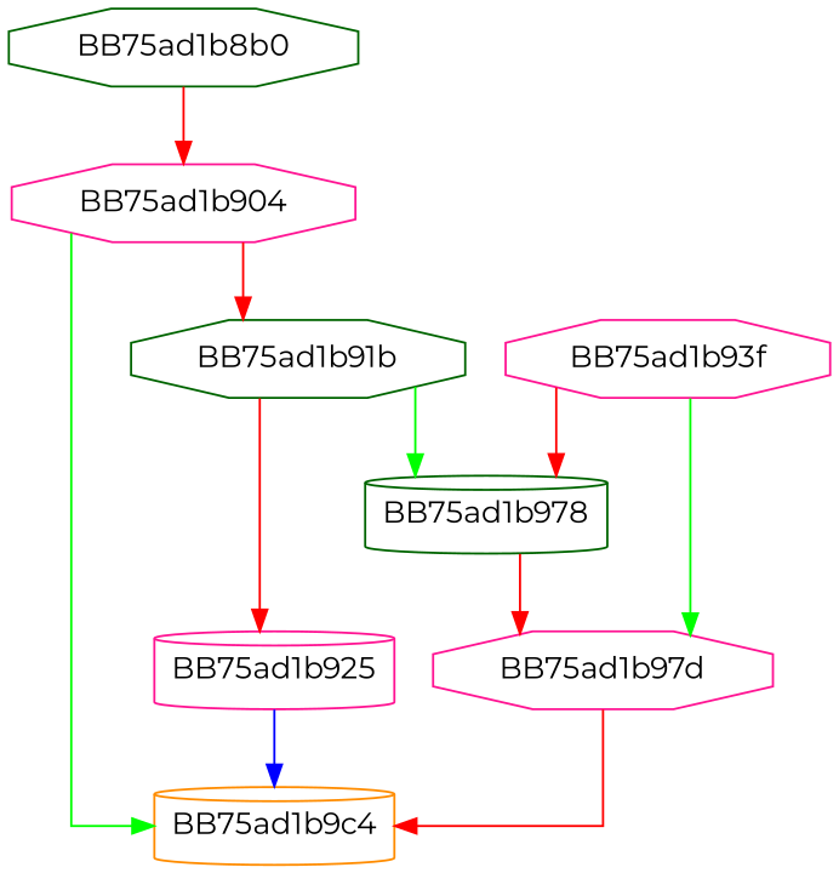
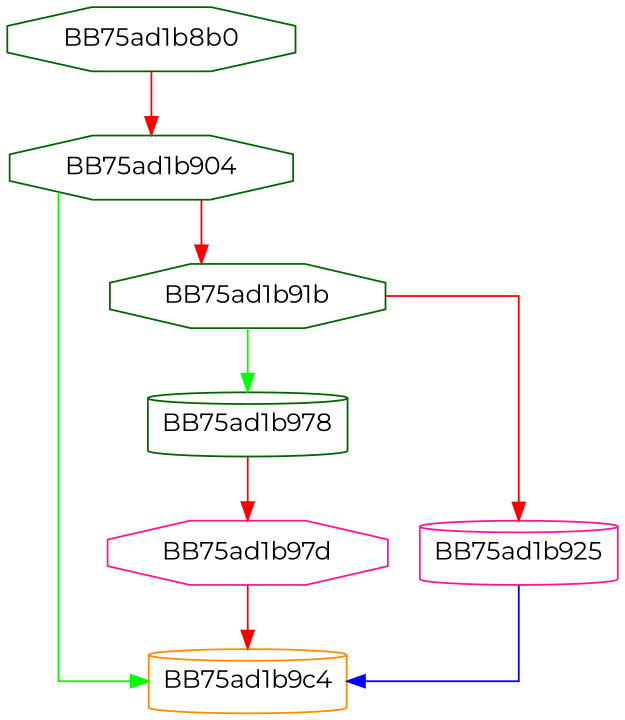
  digraph {
    fontname=Montserrat
    splines=ortho
    node [color=darkgreen fontname=Montserrat shape=octagon]
    edge [color=red fontname=Montserrat]
    BB75ad1b8b0
-   BB75ad1b904 [color=deeppink]
-   BB75ad1b93f [color=deeppink]
+   BB75ad1b904
    BB75ad1b97d [color=deeppink]
    BB75ad1b978 [shape=cylinder]
    BB75ad1b9c4 [color=darkorange shape=cylinder]
    BB75ad1b91b
    BB75ad1b925 [color=deeppink shape=cylinder]
    BB75ad1b8b0 -> BB75ad1b904
    BB75ad1b904 -> BB75ad1b9c4 [color=green]
    BB75ad1b904 -> BB75ad1b91b
-   BB75ad1b93f -> BB75ad1b97d [color=green]
-   BB75ad1b93f -> BB75ad1b978
    BB75ad1b97d -> BB75ad1b9c4
    BB75ad1b978 -> BB75ad1b97d
    BB75ad1b91b -> BB75ad1b978 [color=green]
    BB75ad1b91b -> BB75ad1b925
    BB75ad1b925 -> BB75ad1b9c4 [color=blue]
  }
